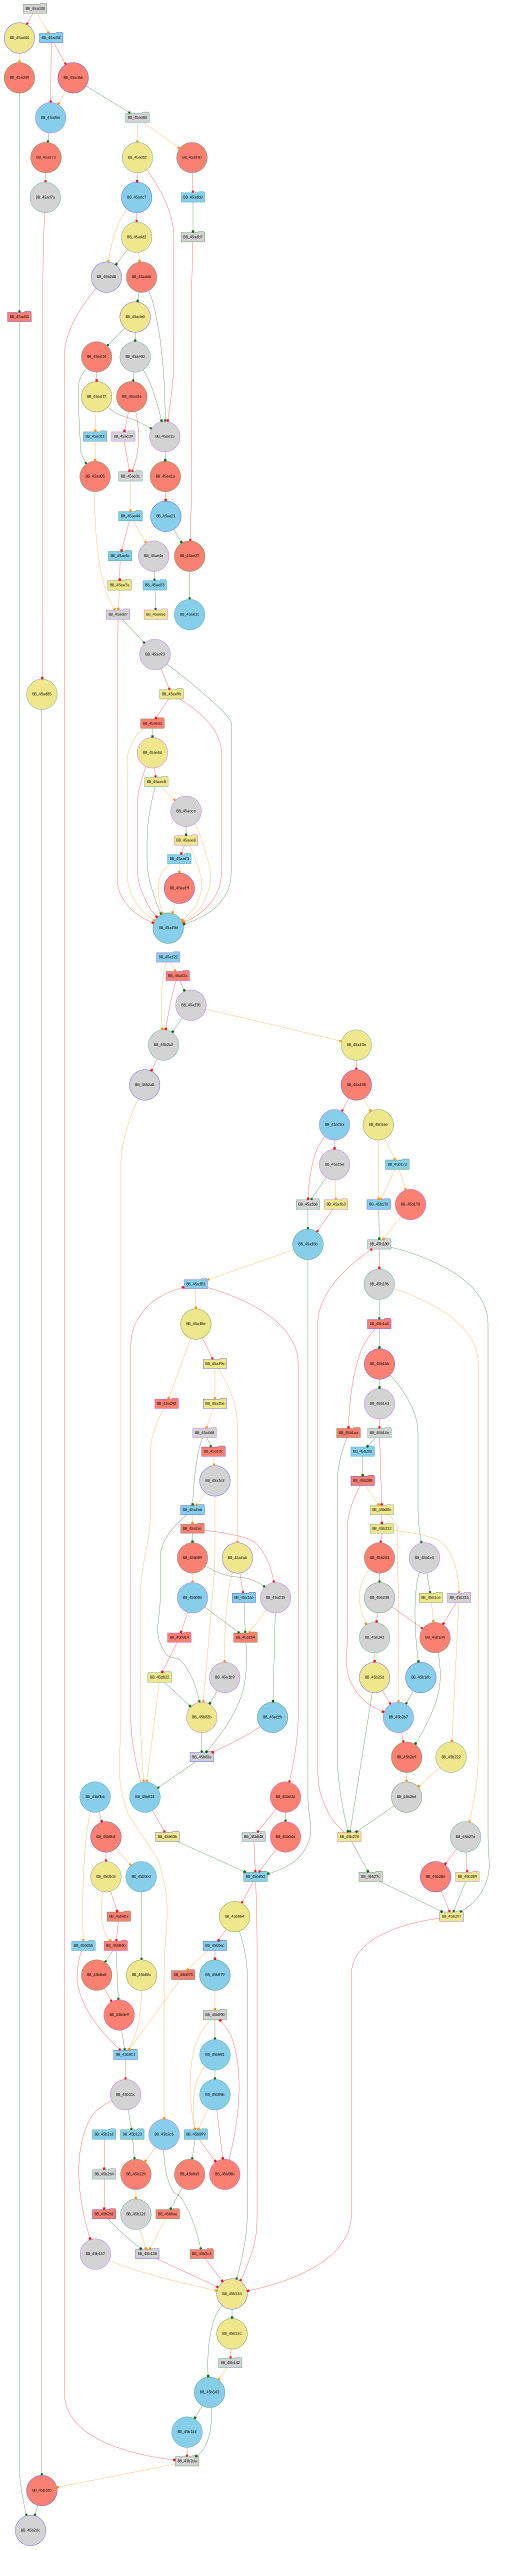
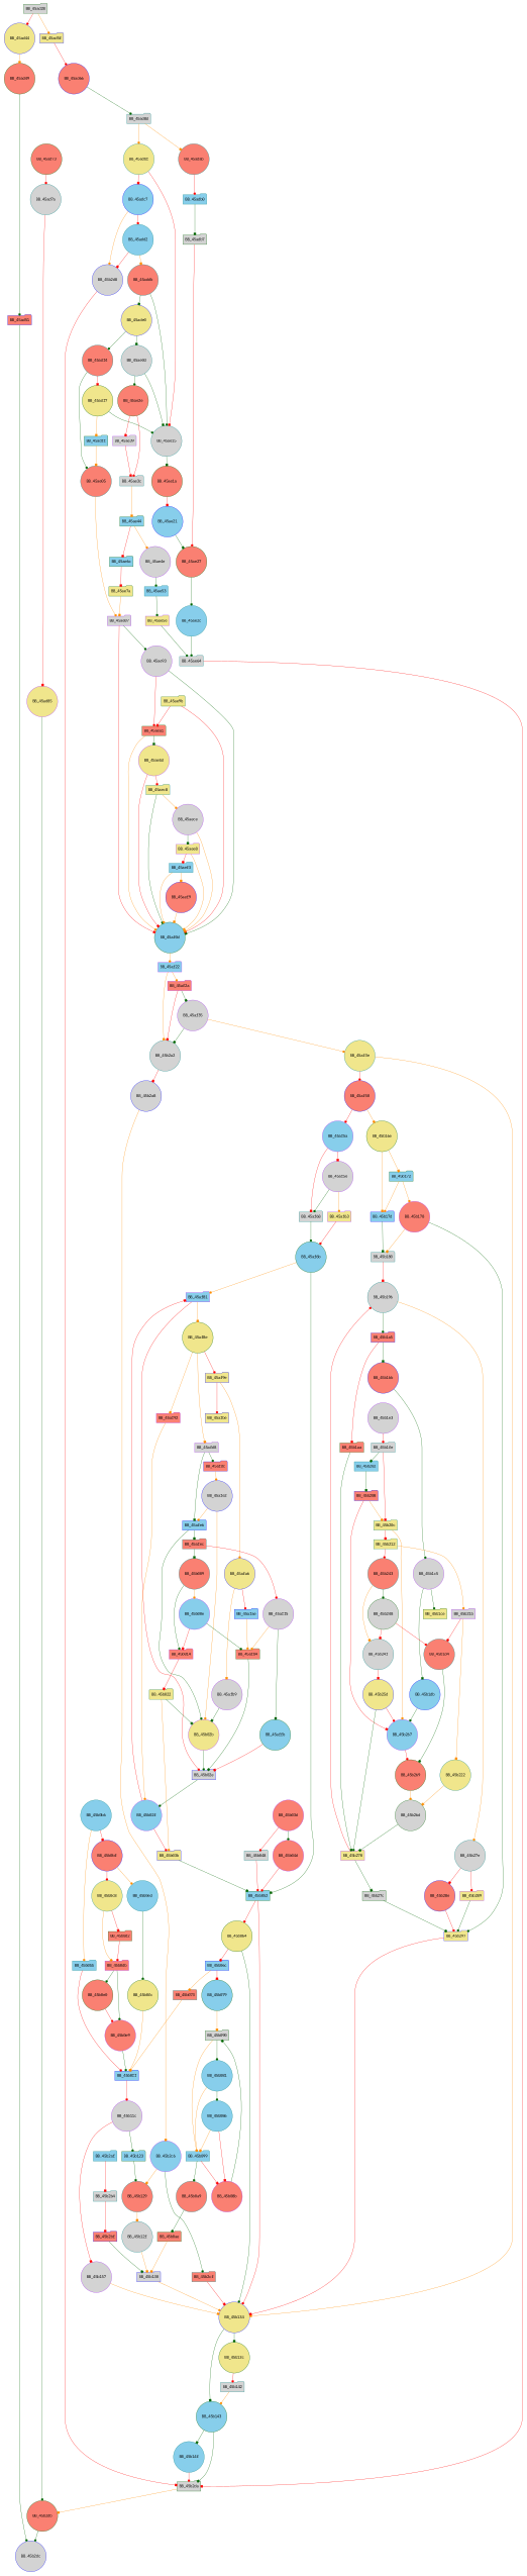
  digraph {
    fontname="IBM Plex Mono"
    node [color=teal fillcolor=lightgrey fontname="IBM Plex Mono" shape=circle style=filled]
    edge [arrowhead=dot color=red fontname="IBM Plex Mono"]
    BB_45ad28 [color=darkgreen shape=folder]
    BB_45ad44 [color=blue fillcolor=khaki]
-   BB_45ad5f [color=blue fillcolor=skyblue shape=folder]
+   BB_45ad5f [color=blue fillcolor=khaki shape=folder]
    BB_45ad49 [color=darkgreen fillcolor=salmon]
    BB_45ad66 [color=blue fillcolor=salmon]
-   BB_45ad6e [color=purple fillcolor=skyblue]
    BB_45ad51 [color=blue fillcolor=salmon shape=folder]
    BB_45ad8d [shape=folder]
    BB_45ad73 [color=darkgreen fillcolor=salmon]
    BB_45b2dc [color=blue]
    BB_45adab [fillcolor=salmon]
    BB_45adbf [fillcolor=khaki]
    BB_45ad7a
    BB_45adb0 [fillcolor=skyblue shape=folder]
    BB_45adc7 [color=blue fillcolor=skyblue]
-   BB_45ae15 [color=purple]
-   BB_45ad85 [fillcolor=khaki]
-   BB_45b2db [color=blue fillcolor=salmon]
+   BB_45ae15
+   BB_45ad85 [color=purple fillcolor=khaki]
+   BB_45b2db [color=darkgreen fillcolor=salmon]
    BB_45adb7 [color=darkgreen shape=folder]
-   BB_45add2 [fillcolor=khaki]
+   BB_45add2 [fillcolor=skyblue]
    BB_45b2d8 [color=blue]
    BB_45ae1a [color=darkgreen fillcolor=salmon]
    BB_45ae27 [color=darkgreen fillcolor=salmon]
    BB_45ae2c [fillcolor=skyblue]
+   BB_45ae64 [shape=folder]
    BB_45addb [fillcolor=salmon]
    BB_45b2da [color=darkgreen shape=folder]
    BB_45ae21 [color=blue fillcolor=skyblue]
    BB_45ade0 [color=blue fillcolor=khaki]
    BB_45adf4 [fillcolor=salmon]
    BB_45ae0d
    BB_45adf7 [color=darkgreen fillcolor=khaki]
    BB_45ae05 [fillcolor=salmon]
    BB_45ae2e [color=darkgreen fillcolor=salmon]
    BB_45adff [color=darkgreen fillcolor=skyblue shape=folder]
    BB_45ae87 [color=purple shape=folder]
    BB_45ae39 [color=purple shape=folder]
    BB_45ae3c [shape=folder]
    BB_45ae93 [color=purple]
    BB_45af0d [color=darkgreen fillcolor=skyblue]
    BB_45ae9b [color=darkgreen fillcolor=khaki shape=folder]
    BB_45af22 [color=purple fillcolor=skyblue shape=folder]
    BB_45ae44 [color=darkgreen fillcolor=skyblue shape=folder]
    BB_45ae4e [color=purple]
    BB_45ae6c [color=darkgreen fillcolor=skyblue shape=folder]
    BB_45ae53 [fillcolor=skyblue shape=folder]
    BB_45ae7a [color=darkgreen fillcolor=khaki shape=folder]
    BB_45ae5e [color=purple fillcolor=khaki shape=folder]
    BB_45aea1 [color=darkgreen fillcolor=salmon shape=folder]
    BB_45af2a [color=purple fillcolor=salmon shape=folder]
    BB_45b2a2
    BB_45aebd [color=purple fillcolor=khaki]
    BB_45aec8 [fillcolor=khaki shape=folder]
    BB_45aece [color=purple]
    BB_45aee8 [color=purple fillcolor=khaki shape=folder]
    BB_45aef3 [fillcolor=skyblue shape=folder]
    BB_45aef9 [color=blue fillcolor=salmon]
    BB_45af35 [color=purple]
    BB_45b2a8 [color=blue]
    BB_45af3e [fillcolor=khaki]
    BB_45b2c6 [color=purple fillcolor=skyblue]
    BB_45af50 [color=blue fillcolor=salmon]
    BB_45b134 [color=blue fillcolor=khaki]
    BB_45af5a [color=purple fillcolor=skyblue]
    BB_45b16e [color=darkgreen fillcolor=khaki]
    BB_45b13c [color=darkgreen fillcolor=khaki]
    BB_45b143 [color=darkgreen fillcolor=skyblue]
    BB_45af5e [color=purple]
    BB_45af68 [shape=folder]
    BB_45b172 [color=darkgreen fillcolor=skyblue shape=folder]
    BB_45b17d [color=blue fillcolor=skyblue shape=folder]
    BB_45b142 [shape=folder]
    BB_45b14f [fillcolor=skyblue]
    BB_45af63 [color=purple fillcolor=khaki shape=folder]
    BB_45af6b [color=darkgreen fillcolor=skyblue]
    BB_45b178 [color=purple fillcolor=salmon]
    BB_45b180 [shape=folder]
    BB_45af81 [color=purple fillcolor=skyblue shape=folder]
    BB_45b052 [color=darkgreen fillcolor=skyblue shape=folder]
    BB_45af8e [color=darkgreen fillcolor=khaki]
    BB_45b03d [color=purple fillcolor=salmon]
    BB_45b064 [color=darkgreen fillcolor=khaki]
    BB_45af92 [color=purple fillcolor=salmon shape=folder]
    BB_45af9e [color=blue fillcolor=khaki shape=folder]
    BB_45b048 [shape=folder]
    BB_45b04d [color=purple fillcolor=salmon]
    BB_45b06c [color=blue fillcolor=skyblue shape=folder]
-   BB_45b02f [fillcolor=skyblue]
+   BB_45b02f [color=purple fillcolor=skyblue]
    BB_45afa6 [color=blue fillcolor=khaki]
    BB_45afbe [color=blue fillcolor=khaki shape=folder]
    BB_45b03b [color=blue fillcolor=khaki shape=folder]
    BB_45afae [color=blue fillcolor=skyblue shape=folder]
    BB_45afb9 [color=purple]
    BB_45afd8 [color=purple shape=folder]
    BB_45afb4 [color=darkgreen fillcolor=salmon shape=folder]
    BB_45b02b [color=purple fillcolor=khaki]
    BB_45afdc [color=blue fillcolor=salmon shape=folder]
    BB_45afe6 [color=blue fillcolor=skyblue shape=folder]
    BB_45b02e [color=blue shape=folder]
    BB_45afe2 [color=blue]
    BB_45afec [fillcolor=salmon shape=folder]
    BB_45aff5 [color=purple]
    BB_45b009 [fillcolor=salmon]
    BB_45affb [color=darkgreen fillcolor=skyblue]
    BB_45b00e [color=purple fillcolor=skyblue]
    BB_45b014 [color=purple fillcolor=salmon shape=folder]
    BB_45b022 [color=darkgreen fillcolor=khaki shape=folder]
    BB_45b073 [fillcolor=salmon shape=folder]
    BB_45b079 [color=darkgreen fillcolor=skyblue]
    BB_45b0ff [color=blue fillcolor=skyblue shape=folder]
    BB_45b090 [color=darkgreen shape=folder]
    BB_45b11c [color=purple]
    BB_45b081 [fillcolor=skyblue]
    BB_45b099 [fillcolor=skyblue shape=folder]
    BB_45b123 [color=darkgreen fillcolor=skyblue shape=folder]
    BB_45b157 [color=purple]
    BB_45b086 [fillcolor=skyblue]
    BB_45b08b [color=purple fillcolor=salmon]
    BB_45b0a9 [fillcolor=salmon]
    BB_45b0ae [color=darkgreen fillcolor=salmon shape=folder]
    BB_45b0b6 [fillcolor=skyblue]
    BB_45b0bb [fillcolor=skyblue shape=folder]
    BB_45b0bf [color=blue fillcolor=salmon]
    BB_45b130 [color=blue shape=folder]
    BB_45b0c8 [fillcolor=khaki]
    BB_45b0ed [fillcolor=skyblue]
    BB_45b0d2 [color=darkgreen fillcolor=salmon shape=folder]
    BB_45b0db [color=purple fillcolor=salmon shape=folder]
    BB_45b0fc [color=darkgreen fillcolor=khaki]
    BB_45b0e0 [color=darkgreen fillcolor=salmon]
    BB_45b0e9 [color=purple fillcolor=salmon]
    BB_45b129 [fillcolor=salmon]
    BB_45b12f
    BB_45b196
    BB_45b297 [color=blue fillcolor=khaki shape=folder]
    BB_45b1a5 [color=blue fillcolor=salmon shape=folder]
    BB_45b27e
    BB_45b1aa [color=darkgreen fillcolor=salmon shape=folder]
    BB_45b1bb [color=blue fillcolor=salmon]
    BB_45b289 [color=purple fillcolor=khaki shape=folder]
    BB_45b28e [color=blue fillcolor=salmon]
    BB_45b270 [color=purple fillcolor=khaki shape=folder]
    BB_45b1c5 [color=purple]
    BB_45b1e3 [color=purple]
    BB_45b27c [color=darkgreen shape=folder]
    BB_45b1ce [color=darkgreen fillcolor=khaki shape=folder]
    BB_45b1db [color=blue fillcolor=skyblue]
    BB_45b1fe [shape=folder]
    BB_45b1d4 [fillcolor=salmon]
    BB_45b267 [color=purple fillcolor=skyblue]
    BB_45b202 [fillcolor=skyblue shape=folder]
    BB_45b20c [fillcolor=khaki shape=folder]
    BB_45b269 [color=darkgreen fillcolor=salmon]
    BB_45b26d [color=darkgreen]
    BB_45b208 [color=blue fillcolor=salmon shape=folder]
    BB_45b212 [fillcolor=khaki shape=folder]
    BB_45b21b [color=purple shape=folder]
    BB_45b243 [fillcolor=salmon]
    BB_45b222 [fillcolor=khaki]
    BB_45b248 [color=darkgreen]
    BB_45b24f
    BB_45b25d [color=blue fillcolor=khaki]
    BB_45b2af [fillcolor=skyblue shape=folder]
    BB_45b2b4 [shape=folder]
    BB_45b2cf [fillcolor=salmon shape=folder]
    BB_45b2bf [color=blue fillcolor=salmon shape=folder]
    BB_45ad28 -> BB_45ad44
    BB_45ad28 -> BB_45ad5f [color=darkorange]
    BB_45ad44 -> BB_45ad49 [arrowhead=box color=darkorange]
    BB_45ad5f -> BB_45ad66
-   BB_45ad5f -> BB_45ad6e
    BB_45ad49 -> BB_45ad51 [color=darkgreen]
-   BB_45ad66 -> BB_45ad6e [arrowhead=box color=darkorange]
    BB_45ad66 -> BB_45ad8d [color=darkgreen]
-   BB_45ad6e -> BB_45ad73 [color=darkgreen]
    BB_45ad51 -> BB_45b2dc [color=darkgreen]
    BB_45ad8d -> BB_45adab [arrowhead=box color=darkorange]
    BB_45ad8d -> BB_45adbf [color=darkorange]
    BB_45ad73 -> BB_45ad7a
    BB_45adab -> BB_45adb0
    BB_45adbf -> BB_45adc7 [arrowhead=box]
    BB_45adbf -> BB_45ae15 [arrowhead=box]
    BB_45ad7a -> BB_45ad85 [arrowhead=box]
    BB_45adb0 -> BB_45adb7 [arrowhead=box color=darkgreen]
    BB_45adc7 -> BB_45add2
    BB_45adc7 -> BB_45b2d8 [color=darkorange]
    BB_45ae15 -> BB_45ae1a [arrowhead=box color=darkgreen]
    BB_45ad85 -> BB_45b2db [color=darkgreen]
    BB_45b2db -> BB_45b2dc [color=darkgreen]
    BB_45adb7 -> BB_45ae27
-   BB_45add2 -> BB_45b2d8 [arrowhead=box color=darkgreen]
+   BB_45add2 -> BB_45b2d8 [arrowhead=box]
    BB_45add2 -> BB_45addb [arrowhead=box color=darkorange]
    BB_45b2d8 -> BB_45b2da [arrowhead=box]
    BB_45ae1a -> BB_45ae21 [arrowhead=box]
    BB_45ae27 -> BB_45ae2c [color=darkgreen]
+   BB_45ae2c -> BB_45ae64 [color=darkgreen]
+   BB_45ae64 -> BB_45b2da [arrowhead=box]
    BB_45addb -> BB_45ae15 [color=darkgreen]
    BB_45addb -> BB_45ade0 [arrowhead=box color=darkgreen]
    BB_45b2da -> BB_45b2db [arrowhead=box color=darkorange]
    BB_45ae21 -> BB_45ae27 [arrowhead=box color=darkgreen]
    BB_45ade0 -> BB_45adf4 [color=darkgreen]
    BB_45ade0 -> BB_45ae0d [arrowhead=box color=darkgreen]
    BB_45adf4 -> BB_45adf7 [arrowhead=box]
    BB_45adf4 -> BB_45ae05 [color=darkgreen]
    BB_45ae0d -> BB_45ae15 [arrowhead=box color=darkgreen]
    BB_45ae0d -> BB_45ae2e [color=darkgreen]
    BB_45adf7 -> BB_45ae15 [color=darkgreen]
    BB_45adf7 -> BB_45adff [arrowhead=box color=darkorange]
    BB_45ae05 -> BB_45ae87 [color=darkorange]
    BB_45ae2e -> BB_45ae39 [arrowhead=box]
    BB_45ae2e -> BB_45ae3c
    BB_45adff -> BB_45ae05 [arrowhead=box color=darkorange]
    BB_45ae87 -> BB_45ae93 [color=darkgreen]
    BB_45ae87 -> BB_45af0d [arrowhead=box]
    BB_45ae39 -> BB_45ae3c [arrowhead=box]
    BB_45ae3c -> BB_45ae44 [arrowhead=box color=darkorange]
    BB_45ae93 -> BB_45af0d [arrowhead=box color=darkgreen]
-   BB_45ae93 -> BB_45ae9b
+   BB_45ae93 -> BB_45aea1
+   BB_45af0d -> BB_45af22 [color=darkorange]
    BB_45ae9b -> BB_45af0d
    BB_45ae9b -> BB_45aea1 [arrowhead=box]
    BB_45af22 -> BB_45af2a [color=darkorange]
    BB_45af22 -> BB_45b2a2 [arrowhead=box color=darkorange]
    BB_45ae44 -> BB_45ae4e [color=darkorange]
    BB_45ae44 -> BB_45ae6c [arrowhead=box]
    BB_45ae4e -> BB_45ae53 [color=darkgreen]
    BB_45ae6c -> BB_45ae7a [arrowhead=box]
    BB_45ae53 -> BB_45ae5e [color=darkgreen]
    BB_45ae7a -> BB_45ae87 [arrowhead=box color=darkorange]
+   BB_45ae5e -> BB_45ae64 [color=darkgreen]
    BB_45aea1 -> BB_45af0d [color=darkorange]
    BB_45aea1 -> BB_45aebd [arrowhead=box color=darkgreen]
    BB_45af2a -> BB_45b2a2 [arrowhead=box]
    BB_45af2a -> BB_45af35 [arrowhead=box color=darkgreen]
    BB_45b2a2 -> BB_45b2a8 [arrowhead=box]
    BB_45aebd -> BB_45af0d [arrowhead=box]
    BB_45aebd -> BB_45aec8
    BB_45aec8 -> BB_45af0d [arrowhead=box color=darkgreen]
    BB_45aec8 -> BB_45aece [color=darkorange]
    BB_45aece -> BB_45af0d [arrowhead=box color=darkorange]
    BB_45aece -> BB_45aee8 [arrowhead=box color=darkgreen]
    BB_45aee8 -> BB_45af0d [color=darkorange]
    BB_45aee8 -> BB_45aef3 [arrowhead=box]
    BB_45aef3 -> BB_45af0d [color=darkorange]
    BB_45aef3 -> BB_45aef9 [arrowhead=box color=darkorange]
    BB_45aef9 -> BB_45af0d [arrowhead=box color=darkorange]
    BB_45af35 -> BB_45b2a2 [arrowhead=box color=darkgreen]
    BB_45af35 -> BB_45af3e [color=darkorange]
    BB_45b2a8 -> BB_45b2c6 [arrowhead=box color=darkorange]
    BB_45af3e -> BB_45af50
+   BB_45af3e -> BB_45b134 [arrowhead=box color=darkorange]
    BB_45b2c6 -> BB_45b129 [arrowhead=box color=darkorange]
    BB_45b2c6 -> BB_45b2cf [color=darkgreen]
    BB_45af50 -> BB_45af5a
    BB_45af50 -> BB_45b16e [arrowhead=box color=darkorange]
    BB_45b134 -> BB_45b13c [arrowhead=box color=darkgreen]
    BB_45b134 -> BB_45b143 [arrowhead=box color=darkgreen]
    BB_45af5a -> BB_45af5e [arrowhead=box]
    BB_45af5a -> BB_45af68 [arrowhead=box]
    BB_45b16e -> BB_45b172 [arrowhead=box color=darkorange]
    BB_45b16e -> BB_45b17d [arrowhead=box color=darkorange]
    BB_45b13c -> BB_45b142
    BB_45b143 -> BB_45b2da [arrowhead=box color=darkgreen]
    BB_45b143 -> BB_45b14f [arrowhead=box color=darkgreen]
    BB_45af5e -> BB_45af68 [color=darkgreen]
    BB_45af5e -> BB_45af63 [color=darkorange]
    BB_45af68 -> BB_45af6b [color=darkgreen]
    BB_45b172 -> BB_45b17d [color=darkorange]
    BB_45b172 -> BB_45b178 [color=darkorange]
    BB_45b17d -> BB_45b180 [arrowhead=box color=darkgreen]
    BB_45b142 -> BB_45b143 [color=darkorange]
    BB_45b14f -> BB_45b2da
    BB_45af63 -> BB_45af6b
    BB_45af6b -> BB_45af81 [color=darkorange]
    BB_45af6b -> BB_45b052 [arrowhead=box color=darkgreen]
    BB_45b178 -> BB_45b180 [arrowhead=box color=darkorange]
    BB_45b180 -> BB_45b196 [arrowhead=box]
-   BB_45b180 -> BB_45b297 [color=darkgreen]
+   BB_45b178 -> BB_45b297 [color=darkgreen]
    BB_45af81 -> BB_45af8e [arrowhead=box color=darkorange]
-   BB_45af81 -> BB_45b03d
+   BB_45af81 -> BB_45b02e
    BB_45b052 -> BB_45b134
    BB_45b052 -> BB_45b064
    BB_45af8e -> BB_45af92 [arrowhead=box color=darkorange]
    BB_45af8e -> BB_45af9e
    BB_45b03d -> BB_45b048
    BB_45b03d -> BB_45b04d [color=darkgreen]
    BB_45b064 -> BB_45b134 [color=darkgreen]
    BB_45b064 -> BB_45b06c [arrowhead=box]
    BB_45af92 -> BB_45b02f [color=darkorange]
    BB_45af9e -> BB_45afa6 [color=darkorange]
-   BB_45af9e -> BB_45afbe [color=darkorange]
+   BB_45af9e -> BB_45afbe
    BB_45b048 -> BB_45b052
    BB_45b04d -> BB_45b052
    BB_45b06c -> BB_45b073 [arrowhead=box color=darkorange]
    BB_45b06c -> BB_45b079 [arrowhead=box]
    BB_45b02f -> BB_45af81 [arrowhead=box]
    BB_45b02f -> BB_45b03b
    BB_45afa6 -> BB_45afae
    BB_45afa6 -> BB_45afb9 [arrowhead=box color=darkorange]
-   BB_45afbe -> BB_45afd8 [arrowhead=box color=darkorange]
+   BB_45af8e -> BB_45afd8 [arrowhead=box color=darkorange]
    BB_45b03b -> BB_45b052 [arrowhead=box color=darkgreen]
-   BB_45afae -> BB_45afb4 [color=darkgreen]
+   BB_45afae -> BB_45afb4 [color=darkorange]
    BB_45afb9 -> BB_45b02b [arrowhead=box color=darkgreen]
    BB_45afd8 -> BB_45afdc [color=darkgreen]
    BB_45afd8 -> BB_45afe6 [arrowhead=box color=darkgreen]
    BB_45afb4 -> BB_45b02e [arrowhead=box color=darkgreen]
    BB_45b02b -> BB_45b02e [color=darkgreen]
    BB_45afdc -> BB_45afe2 [color=darkorange]
    BB_45afe6 -> BB_45b02b [color=darkgreen]
-   BB_45afe6 -> BB_45afec [arrowhead=box color=darkorange]
+   BB_45afe6 -> BB_45afec [arrowhead=box color=darkgreen]
    BB_45b02e -> BB_45b02f [color=darkgreen]
    BB_45afe2 -> BB_45b02b [color=darkorange]
    BB_45afe2 -> BB_45afe6 [color=darkorange]
    BB_45afec -> BB_45aff5
    BB_45afec -> BB_45b009 [arrowhead=box color=darkgreen]
    BB_45aff5 -> BB_45afb4 [color=darkorange]
    BB_45aff5 -> BB_45affb [arrowhead=box color=darkgreen]
    BB_45b009 -> BB_45b00e [color=darkorange]
-   BB_45b009 -> BB_45aff5 [color=darkgreen]
+   BB_45b009 -> BB_45b014 [color=darkgreen]
    BB_45affb -> BB_45b02e [arrowhead=box]
    BB_45b00e -> BB_45afb4 [color=darkgreen]
    BB_45b00e -> BB_45b014 [arrowhead=box]
    BB_45b014 -> BB_45b022 [arrowhead=box]
-   BB_45b022 -> BB_45b02f [color=darkorange]
+   BB_45b022 -> BB_45b03b [color=darkorange]
    BB_45b022 -> BB_45b02b [arrowhead=box color=darkgreen]
    BB_45b073 -> BB_45b0ff [arrowhead=box color=darkorange]
    BB_45b079 -> BB_45b090 [arrowhead=box color=darkorange]
    BB_45b0ff -> BB_45b11c
    BB_45b090 -> BB_45b081 [color=darkgreen]
    BB_45b090 -> BB_45b099 [color=darkorange]
    BB_45b11c -> BB_45b123 [color=darkgreen]
    BB_45b11c -> BB_45b157 [arrowhead=box]
    BB_45b081 -> BB_45b099 [color=darkorange]
    BB_45b081 -> BB_45b086 [color=darkgreen]
    BB_45b099 -> BB_45b08b [arrowhead=box]
    BB_45b099 -> BB_45b0a9 [color=darkgreen]
    BB_45b123 -> BB_45b129 [color=darkgreen]
    BB_45b157 -> BB_45b134 [arrowhead=box color=darkorange]
    BB_45b086 -> BB_45b099 [arrowhead=box color=darkorange]
    BB_45b086 -> BB_45b08b [arrowhead=box]
-   BB_45b08b -> BB_45b090 [arrowhead=box]
+   BB_45b08b -> BB_45b090 [arrowhead=box color=darkgreen]
    BB_45b0a9 -> BB_45b0ae [arrowhead=box color=darkgreen]
    BB_45b0ae -> BB_45b130 [arrowhead=box color=darkorange]
    BB_45b0b6 -> BB_45b0bb [color=darkorange]
    BB_45b0b6 -> BB_45b0bf [arrowhead=box]
    BB_45b0bb -> BB_45b0ff
    BB_45b0bf -> BB_45b0c8
    BB_45b0bf -> BB_45b0ed [color=darkorange]
-   BB_45b130 -> BB_45b134
+   BB_45b130 -> BB_45b134 [color=darkorange]
    BB_45b0c8 -> BB_45b0d2 [arrowhead=box]
    BB_45b0c8 -> BB_45b0db [arrowhead=box color=darkorange]
    BB_45b0ed -> BB_45b0fc [color=darkgreen]
    BB_45b0d2 -> BB_45b0db
    BB_45b0db -> BB_45b0e0 [color=darkgreen]
    BB_45b0db -> BB_45b0e9 [color=darkgreen]
    BB_45b0fc -> BB_45b0ff [color=darkorange]
    BB_45b0e0 -> BB_45b0e9
    BB_45b0e9 -> BB_45b0ff [color=darkgreen]
    BB_45b129 -> BB_45b12f [arrowhead=box color=darkorange]
    BB_45b12f -> BB_45b130 [arrowhead=box color=darkorange]
    BB_45b196 -> BB_45b1a5 [color=darkgreen]
    BB_45b196 -> BB_45b27e [color=darkorange]
    BB_45b297 -> BB_45b134 [arrowhead=box]
    BB_45b1a5 -> BB_45b1aa [arrowhead=box]
    BB_45b1a5 -> BB_45b1bb [arrowhead=box color=darkgreen]
    BB_45b27e -> BB_45b289
    BB_45b27e -> BB_45b28e [arrowhead=box]
    BB_45b1aa -> BB_45b270 [arrowhead=box color=darkgreen]
    BB_45b1bb -> BB_45b1c5 [color=darkgreen]
-   BB_45b1bb -> BB_45b1e3 [arrowhead=box color=darkgreen]
    BB_45b289 -> BB_45b297 [color=darkgreen]
    BB_45b28e -> BB_45b297
-   BB_45b270 -> BB_45b180
+   BB_45b270 -> BB_45b196
    BB_45b270 -> BB_45b27c [arrowhead=box color=darkgreen]
    BB_45b1c5 -> BB_45b1ce [color=darkgreen]
    BB_45b1c5 -> BB_45b1db [arrowhead=box color=darkgreen]
    BB_45b1e3 -> BB_45b1fe
    BB_45b27c -> BB_45b297 [arrowhead=box color=darkgreen]
-   BB_45b1ce -> BB_45b1d4 [arrowhead=box color=darkorange]
    BB_45b1db -> BB_45b267 [color=darkgreen]
    BB_45b1fe -> BB_45b202 [arrowhead=box color=darkgreen]
    BB_45b1fe -> BB_45b20c [arrowhead=box]
    BB_45b1d4 -> BB_45b269 [arrowhead=box color=darkgreen]
    BB_45b267 -> BB_45b269
    BB_45b202 -> BB_45b208 [arrowhead=box color=darkgreen]
    BB_45b20c -> BB_45b267 [color=darkorange]
    BB_45b20c -> BB_45b212 [arrowhead=box]
    BB_45b269 -> BB_45b26d [color=darkorange]
    BB_45b26d -> BB_45b270 [arrowhead=box color=darkgreen]
    BB_45b208 -> BB_45b267 [arrowhead=box]
    BB_45b208 -> BB_45b20c [arrowhead=box color=darkorange]
    BB_45b212 -> BB_45b21b [color=darkorange]
    BB_45b212 -> BB_45b243
    BB_45b21b -> BB_45b1d4 [arrowhead=box]
    BB_45b21b -> BB_45b222 [arrowhead=box color=darkorange]
    BB_45b243 -> BB_45b248 [color=darkgreen]
    BB_45b243 -> BB_45b24f [arrowhead=box color=darkorange]
    BB_45b222 -> BB_45b26d [arrowhead=box color=darkorange]
    BB_45b248 -> BB_45b1d4
    BB_45b248 -> BB_45b24f [arrowhead=box]
    BB_45b24f -> BB_45b25d [arrowhead=box]
    BB_45b25d -> BB_45b270 [color=darkgreen]
    BB_45b25d -> BB_45b267
    BB_45b2af -> BB_45b2b4 [arrowhead=box]
    BB_45b2b4 -> BB_45b2bf [arrowhead=box]
    BB_45b2cf -> BB_45b134 [arrowhead=box]
    BB_45b2bf -> BB_45b130 [arrowhead=box color=darkgreen]
  }
